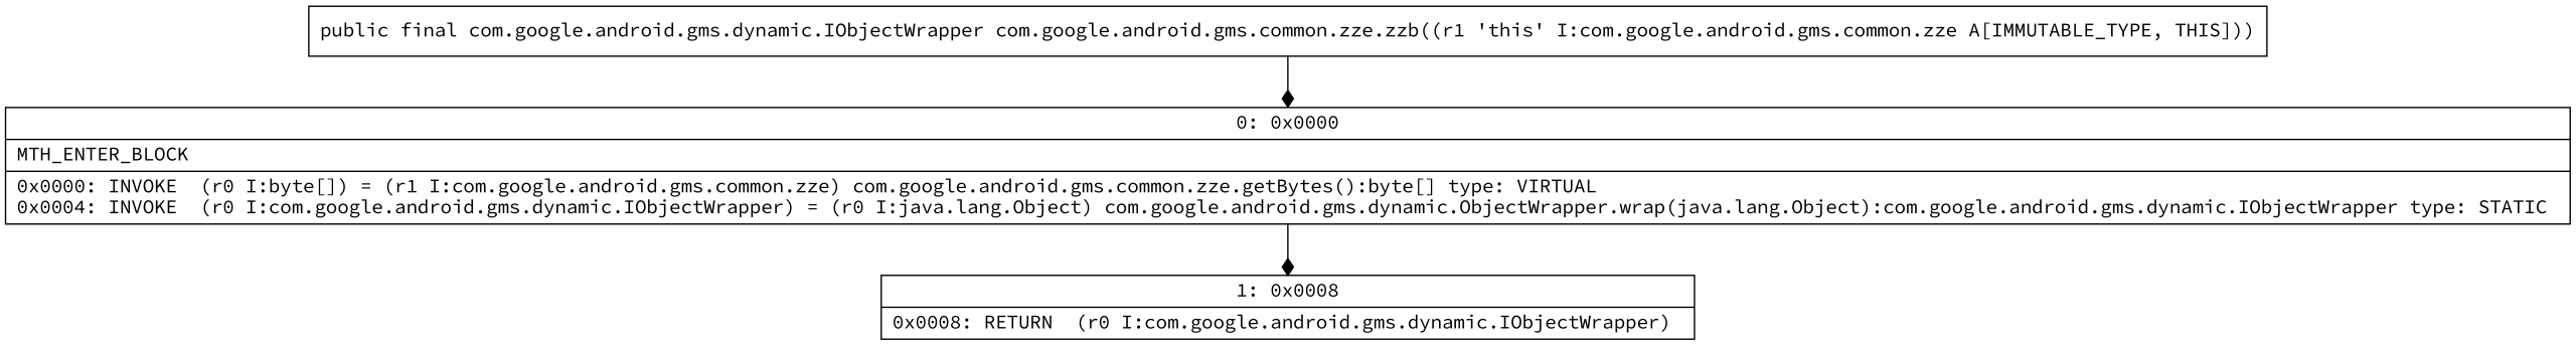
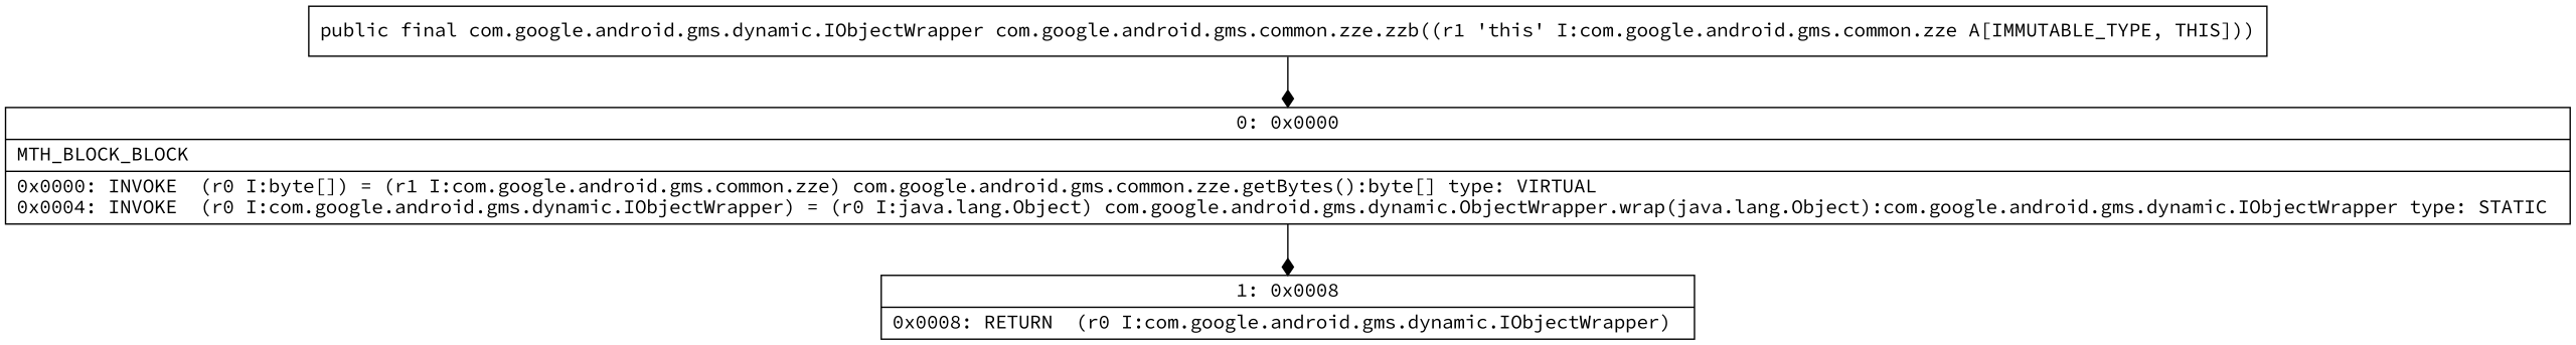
  digraph {
    fontname="Source Code Pro"
    node [shape=record fontname="Source Code Pro"]
    edge [arrowhead=diamond fontname="Source Code Pro"]
-   n1 [label="{0\:\ 0x0000|MTH_ENTER_BLOCK\l|0x0000: INVOKE  (r0 I:byte[]) = (r1 I:com.google.android.gms.common.zze) com.google.android.gms.common.zze.getBytes():byte[] type: VIRTUAL \l0x0004: INVOKE  (r0 I:com.google.android.gms.dynamic.IObjectWrapper) = (r0 I:java.lang.Object) com.google.android.gms.dynamic.ObjectWrapper.wrap(java.lang.Object):com.google.android.gms.dynamic.IObjectWrapper type: STATIC \l}"]
+   n1 [label="{0\:\ 0x0000|MTH_BLOCK_BLOCK\l|0x0000: INVOKE  (r0 I:byte[]) = (r1 I:com.google.android.gms.common.zze) com.google.android.gms.common.zze.getBytes():byte[] type: VIRTUAL \l0x0004: INVOKE  (r0 I:com.google.android.gms.dynamic.IObjectWrapper) = (r0 I:java.lang.Object) com.google.android.gms.dynamic.ObjectWrapper.wrap(java.lang.Object):com.google.android.gms.dynamic.IObjectWrapper type: STATIC \l}"]
    n2 [label="{1\:\ 0x0008|0x0008: RETURN  (r0 I:com.google.android.gms.dynamic.IObjectWrapper) \l}"]
    n3 [label="{public final com.google.android.gms.dynamic.IObjectWrapper com.google.android.gms.common.zze.zzb((r1 'this' I:com.google.android.gms.common.zze A[IMMUTABLE_TYPE, THIS])) }"]
    n1 -> n2
    n3 -> n1
  }
